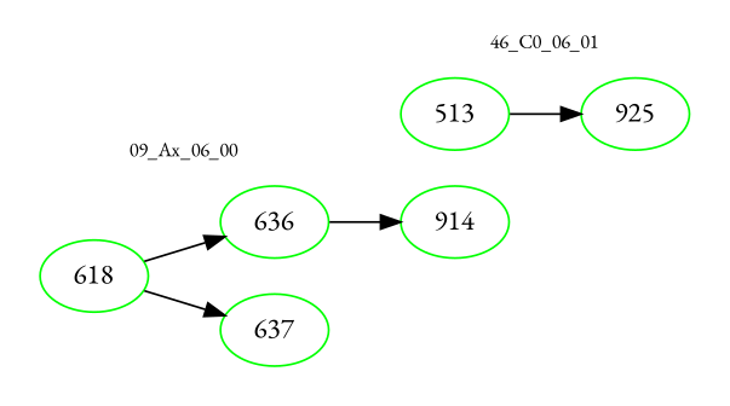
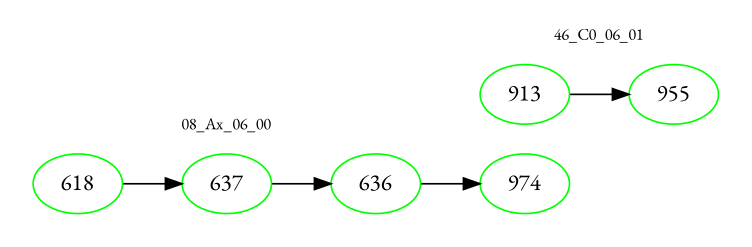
  digraph {
    fontname="EB Garamond"
    rankdir=LR
    node [color=green fontname="EB Garamond"]
    edge [color=black fontname="EB Garamond"]
    n1 [label=618]
    n2 [label=637]
    n3 [label=636]
-   n4 [label=513]
-   n5 [label=914]
-   n6 [label=925]
+   n4 [label=913]
+   n5 [label=974]
+   n6 [label=955]
    subgraph cluster_1 {
      color=white
      fontsize=10
-     label="09_Ax_06_00"
+     label="08_Ax_06_00"
      n1
      n2
      n3
    }
    subgraph cluster_2 {
      color=white
      fontsize=10
      label="46_C0_06_01"
      n4
      n5
      n6
    }
    n1 -> n2
-   n1 -> n3
+   n2 -> n3
    n3 -> n5
    n4 -> n6
  }
